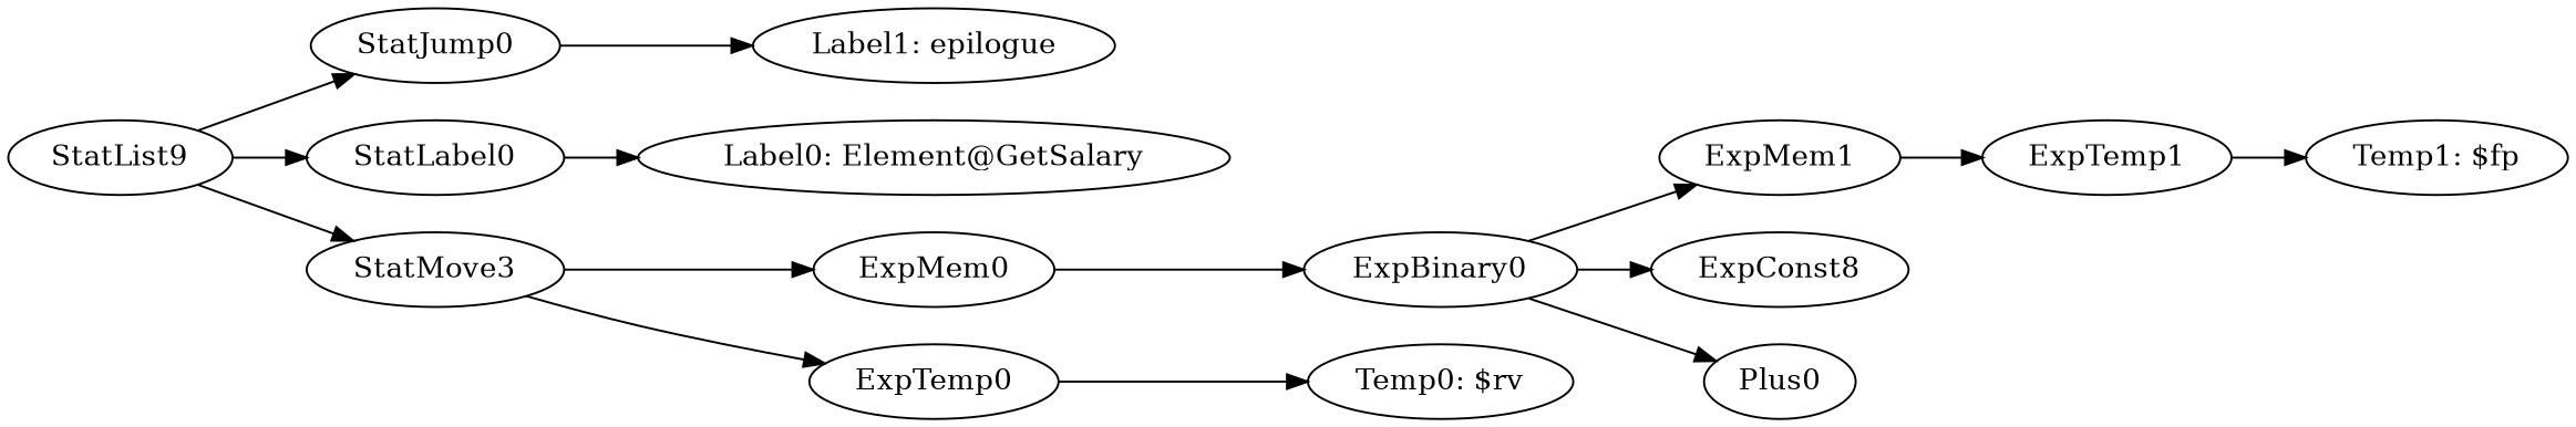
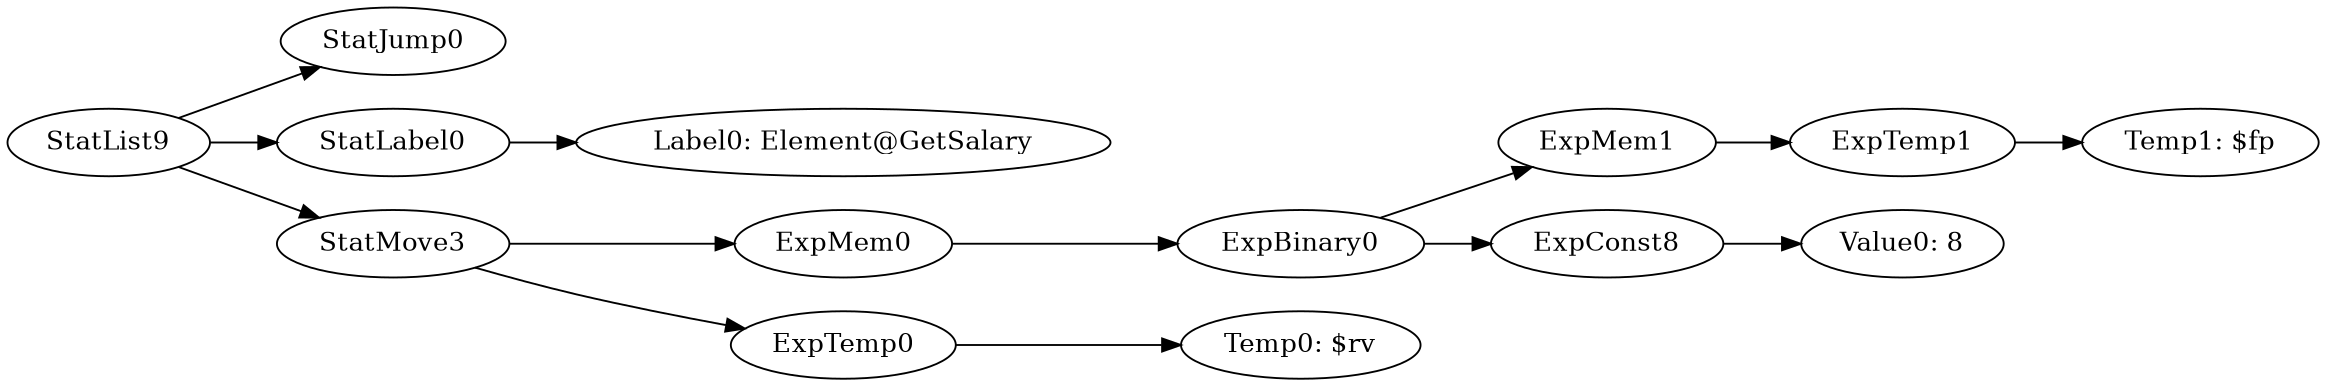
  digraph {
    ordering=out
    rankdir=LR
    ExpMem0
    ExpBinary0
    ExpMem1
    n4 [label=ExpConst8]
-   Plus0
    ExpTemp1
+   "Value0: 8"
    "Temp1: $fp"
    StatJump0
-   "Label1: epilogue"
    StatLabel0
    "Label0: Element@GetSalary"
    n13 [label=StatList9]
    n14 [label=StatMove3]
    ExpTemp0
    "Temp0: $rv"
    ExpMem0 -> ExpBinary0
    ExpBinary0 -> ExpMem1
    ExpBinary0 -> n4
-   ExpBinary0 -> Plus0
    ExpMem1 -> ExpTemp1
+   n4 -> "Value0: 8"
    ExpTemp1 -> "Temp1: $fp"
-   StatJump0 -> "Label1: epilogue"
    StatLabel0 -> "Label0: Element@GetSalary"
    n13 -> StatJump0
    n13 -> StatLabel0
    n13 -> n14
    n14 -> ExpMem0
    n14 -> ExpTemp0
    ExpTemp0 -> "Temp0: $rv"
  }
